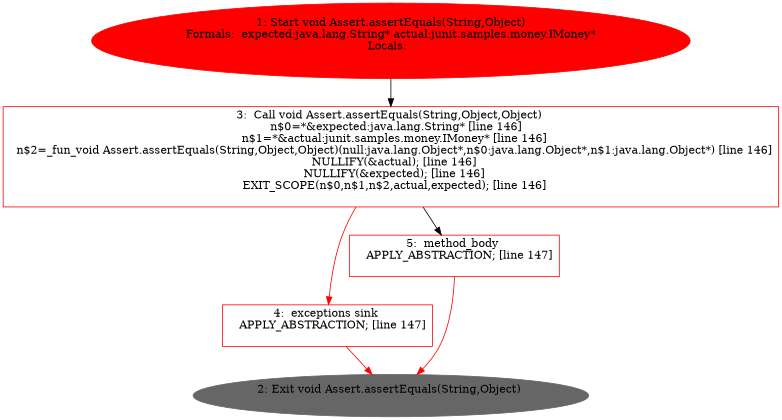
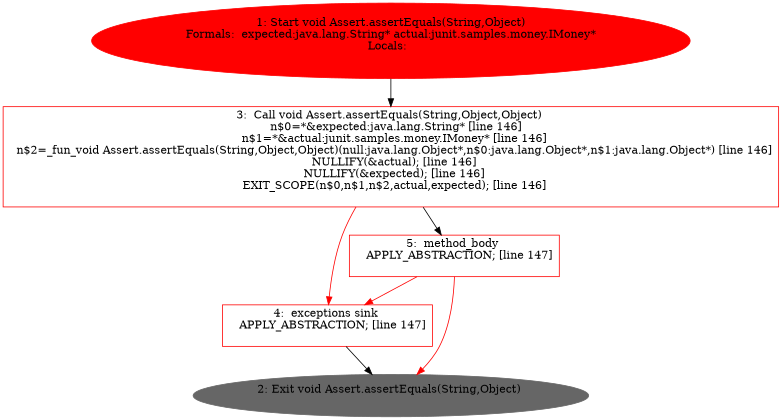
  digraph {
    node [color=red shape=box]
    n1 [label="1: Start void Assert.assertEquals(String,Object)\nFormals:  expected:java.lang.String* actual:junit.samples.money.IMoney*\nLocals:  \n  " style=filled shape=""]
    n2 [label="3:  Call void Assert.assertEquals(String,Object,Object) \n   n$0=*&expected:java.lang.String* [line 146]\n  n$1=*&actual:junit.samples.money.IMoney* [line 146]\n  n$2=_fun_void Assert.assertEquals(String,Object,Object)(null:java.lang.Object*,n$0:java.lang.Object*,n$1:java.lang.Object*) [line 146]\n  NULLIFY(&actual); [line 146]\n  NULLIFY(&expected); [line 146]\n  EXIT_SCOPE(n$0,n$1,n$2,actual,expected); [line 146]\n "]
    n3 [label="5:  method_body \n   APPLY_ABSTRACTION; [line 147]\n "]
    n4 [label="4:  exceptions sink \n   APPLY_ABSTRACTION; [line 147]\n "]
    n5 [color=gray40 label="2: Exit void Assert.assertEquals(String,Object) \n  " style=filled shape=""]
    n1 -> n2
    n2 -> n3
    n2 -> n4 [color=red]
+   n3 -> n4 [color=red]
    n3 -> n5 [color=red]
-   n4 -> n5 [color=red]
+   n4 -> n5
  }
